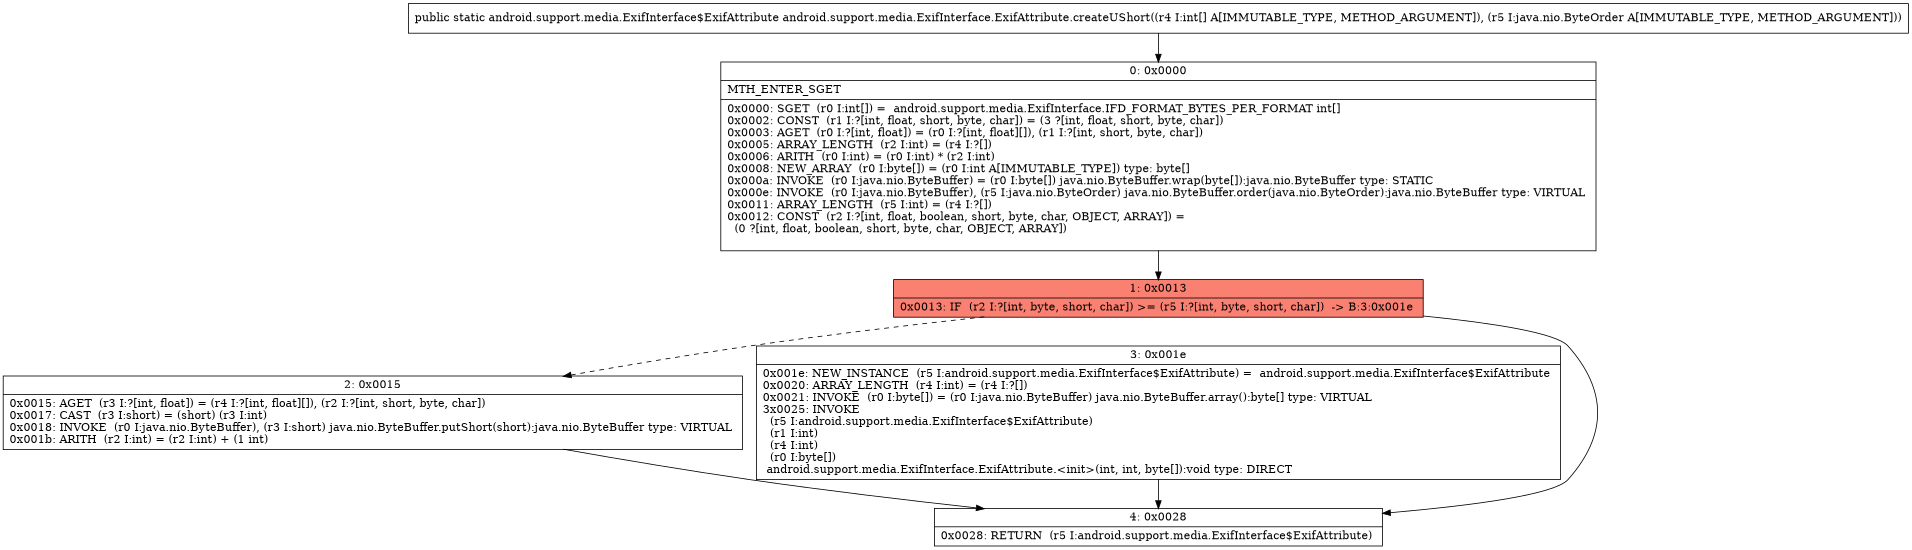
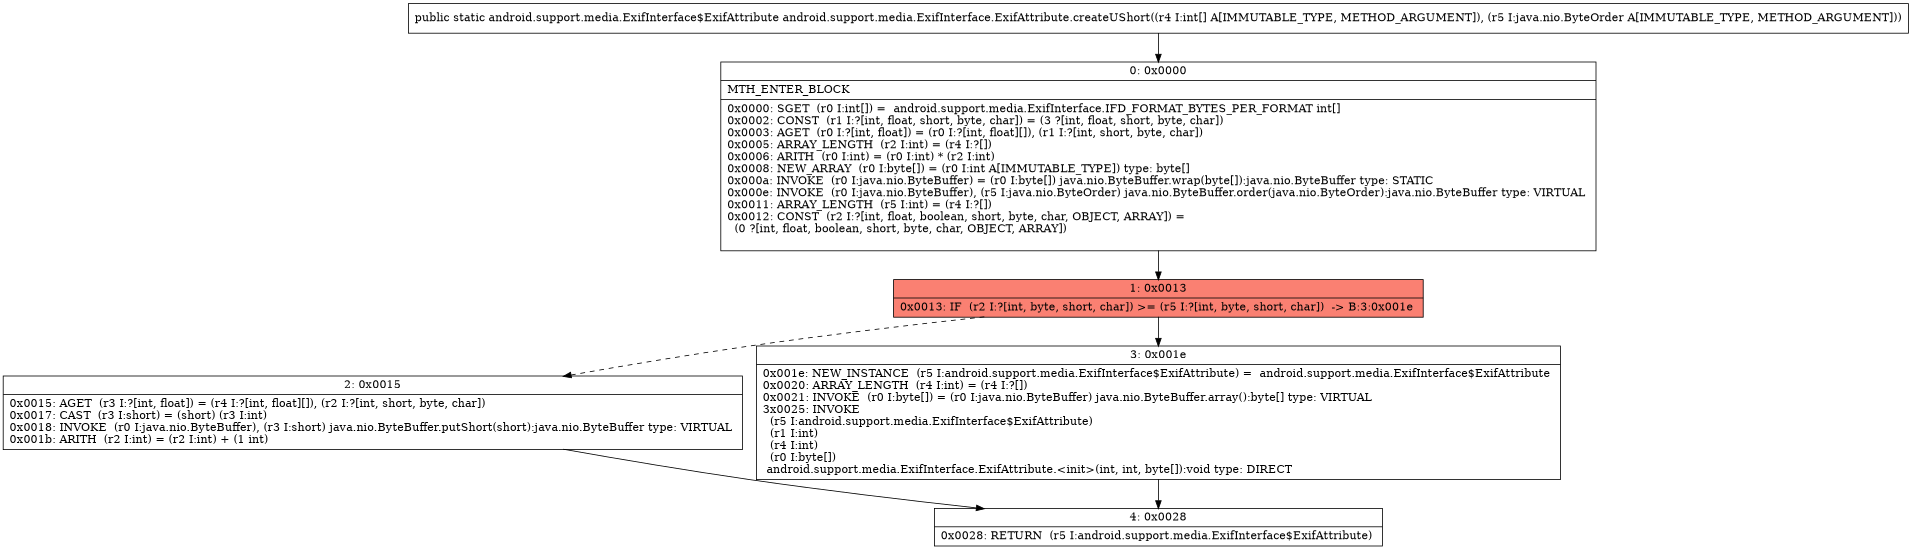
  digraph {
    node [fillcolor=white shape=record style=filled]
-   n1 [label="{0\:\ 0x0000|MTH_ENTER_SGET\l|0x0000: SGET  (r0 I:int[]) =  android.support.media.ExifInterface.IFD_FORMAT_BYTES_PER_FORMAT int[] \l0x0002: CONST  (r1 I:?[int, float, short, byte, char]) = (3 ?[int, float, short, byte, char]) \l0x0003: AGET  (r0 I:?[int, float]) = (r0 I:?[int, float][]), (r1 I:?[int, short, byte, char]) \l0x0005: ARRAY_LENGTH  (r2 I:int) = (r4 I:?[]) \l0x0006: ARITH  (r0 I:int) = (r0 I:int) * (r2 I:int) \l0x0008: NEW_ARRAY  (r0 I:byte[]) = (r0 I:int A[IMMUTABLE_TYPE]) type: byte[] \l0x000a: INVOKE  (r0 I:java.nio.ByteBuffer) = (r0 I:byte[]) java.nio.ByteBuffer.wrap(byte[]):java.nio.ByteBuffer type: STATIC \l0x000e: INVOKE  (r0 I:java.nio.ByteBuffer), (r5 I:java.nio.ByteOrder) java.nio.ByteBuffer.order(java.nio.ByteOrder):java.nio.ByteBuffer type: VIRTUAL \l0x0011: ARRAY_LENGTH  (r5 I:int) = (r4 I:?[]) \l0x0012: CONST  (r2 I:?[int, float, boolean, short, byte, char, OBJECT, ARRAY]) = \l  (0 ?[int, float, boolean, short, byte, char, OBJECT, ARRAY])\l \l}"]
+   n1 [label="{0\:\ 0x0000|MTH_ENTER_BLOCK\l|0x0000: SGET  (r0 I:int[]) =  android.support.media.ExifInterface.IFD_FORMAT_BYTES_PER_FORMAT int[] \l0x0002: CONST  (r1 I:?[int, float, short, byte, char]) = (3 ?[int, float, short, byte, char]) \l0x0003: AGET  (r0 I:?[int, float]) = (r0 I:?[int, float][]), (r1 I:?[int, short, byte, char]) \l0x0005: ARRAY_LENGTH  (r2 I:int) = (r4 I:?[]) \l0x0006: ARITH  (r0 I:int) = (r0 I:int) * (r2 I:int) \l0x0008: NEW_ARRAY  (r0 I:byte[]) = (r0 I:int A[IMMUTABLE_TYPE]) type: byte[] \l0x000a: INVOKE  (r0 I:java.nio.ByteBuffer) = (r0 I:byte[]) java.nio.ByteBuffer.wrap(byte[]):java.nio.ByteBuffer type: STATIC \l0x000e: INVOKE  (r0 I:java.nio.ByteBuffer), (r5 I:java.nio.ByteOrder) java.nio.ByteBuffer.order(java.nio.ByteOrder):java.nio.ByteBuffer type: VIRTUAL \l0x0011: ARRAY_LENGTH  (r5 I:int) = (r4 I:?[]) \l0x0012: CONST  (r2 I:?[int, float, boolean, short, byte, char, OBJECT, ARRAY]) = \l  (0 ?[int, float, boolean, short, byte, char, OBJECT, ARRAY])\l \l}"]
    n2 [fillcolor=salmon label="{1\:\ 0x0013|0x0013: IF  (r2 I:?[int, byte, short, char]) \>= (r5 I:?[int, byte, short, char])  \-\> B:3:0x001e \l}"]
    n3 [label="{2\:\ 0x0015|0x0015: AGET  (r3 I:?[int, float]) = (r4 I:?[int, float][]), (r2 I:?[int, short, byte, char]) \l0x0017: CAST  (r3 I:short) = (short) (r3 I:int) \l0x0018: INVOKE  (r0 I:java.nio.ByteBuffer), (r3 I:short) java.nio.ByteBuffer.putShort(short):java.nio.ByteBuffer type: VIRTUAL \l0x001b: ARITH  (r2 I:int) = (r2 I:int) + (1 int) \l}"]
    n4 [label="{3\:\ 0x001e|0x001e: NEW_INSTANCE  (r5 I:android.support.media.ExifInterface$ExifAttribute) =  android.support.media.ExifInterface$ExifAttribute \l0x0020: ARRAY_LENGTH  (r4 I:int) = (r4 I:?[]) \l0x0021: INVOKE  (r0 I:byte[]) = (r0 I:java.nio.ByteBuffer) java.nio.ByteBuffer.array():byte[] type: VIRTUAL \l3x0025: INVOKE  \l  (r5 I:android.support.media.ExifInterface$ExifAttribute)\l  (r1 I:int)\l  (r4 I:int)\l  (r0 I:byte[])\l android.support.media.ExifInterface.ExifAttribute.\<init\>(int, int, byte[]):void type: DIRECT \l}"]
    n5 [label="{4\:\ 0x0028|0x0028: RETURN  (r5 I:android.support.media.ExifInterface$ExifAttribute) \l}"]
    n6 [label="{public static android.support.media.ExifInterface$ExifAttribute android.support.media.ExifInterface.ExifAttribute.createUShort((r4 I:int[] A[IMMUTABLE_TYPE, METHOD_ARGUMENT]), (r5 I:java.nio.ByteOrder A[IMMUTABLE_TYPE, METHOD_ARGUMENT])) }"]
    n1 -> n2
    n2 -> n3 [style=dashed]
-   n2 -> n5
+   n2 -> n4
    n3 -> n5
    n4 -> n5
    n6 -> n1
  }
